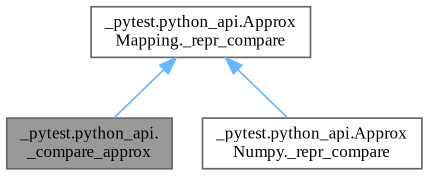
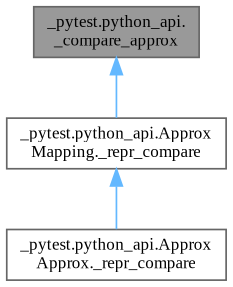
  digraph {
    fontname="Liberation Serif"
    rankdir=TB
    node [color=grey40 fillcolor=white fontname="Liberation Serif" fontsize=10 shape=box style=filled]
    edge [color=steelblue1 dir=back fontname="Liberation Serif" fontsize=10 labelfontname=Helvetica labelfontsize=10 style=solid]
    n1 [color=gray40 fillcolor=grey60 fontcolor=black height=0.2 label="_pytest.python_api.\l_compare_approx" width=0.4]
    n2 [height=0.2 label="_pytest.python_api.Approx\lMapping._repr_compare" width=0.4]
-   n3 [height=0.2 label="_pytest.python_api.Approx\lNumpy._repr_compare" width=0.4]
-   n2 -> n1
+   n3 [height=0.2 label="_pytest.python_api.Approx\lApprox._repr_compare" width=0.4]
+   n1 -> n2
    n2 -> n3
  }
